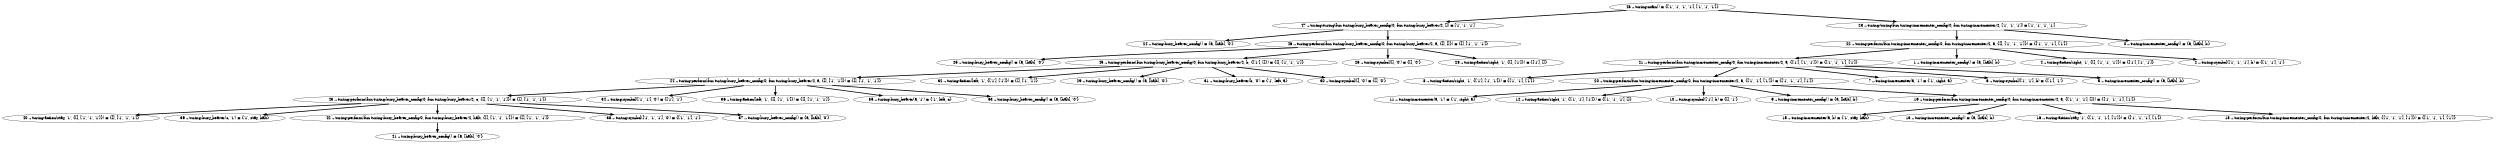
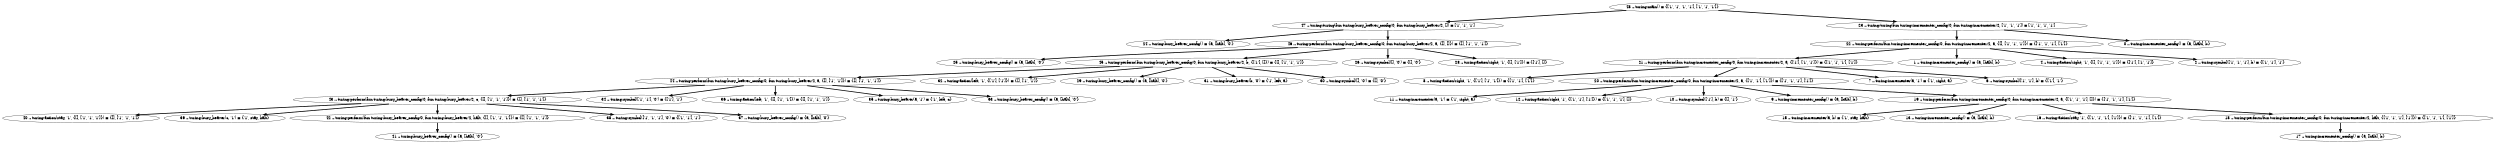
  digraph {
    node [shape=ellipse]
    edge [color=black penwidth=3]
    n1 [label="15 .- turing:incrementer(a, b) = {'1', stay, halt}"]
    n2 [label="25 .- turing:busy_beaver_config() = {a, [halt], '0'}"]
    n3 [label="13 .- turing:incrementer_config() = {a, [halt], b}"]
    n4 [label="8 .- turing:action(right, '1', {['1'], ['1', '1']}) = {['1', '1'], ['1']}"]
    n5 [label="45 .- turing:perform(fun turing:busy_beaver_config/0, fun turing:busy_beaver/2, b, {['1'], []}) = {[], ['1', '1', '1']}"]
    n6 [label="44 .- turing:perform(fun turing:busy_beaver_config/0, fun turing:busy_beaver/2, a, {[], ['1', '1']}) = {[], ['1', '1', '1']}"]
    n7 [label="32 .- turing:action(left, '1', {['1'], ['1']}) = {[], ['1', '1']}"]
    n8 [label="29 .- turing:busy_beaver_config() = {a, [halt], '0'}"]
    n9 [label="31 .- turing:busy_beaver(b, '0') = {'1', left, a}"]
    n10 [label="30 .- turing:symbol([], '0') = {[], '0'}"]
    n11 [label="43 .- turing:perform(fun turing:busy_beaver_config/0, fun turing:busy_beaver/2, c, {[], ['1', '1', '1']}) = {[], ['1', '1', '1']}"]
    n12 [label="34 .- turing:symbol(['1', '1'], '0') = {['1'], '1'}"]
    n13 [label="36 .- turing:action(left, '1', {[], ['1', '1']}) = {[], ['1', '1', '1']}"]
    n14 [label="35 .- turing:busy_beaver(a, '1') = {'1', left, c}"]
    n15 [label="33 .- turing:busy_beaver_config() = {a, [halt], '0'}"]
    n16 [label="21 .- turing:perform(fun turing:incrementer_config/0, fun turing:incrementer/2, a, {['1'], ['1', '1']}) = {['1', '1', '1'], ['1']}"]
    n17 [label="20 .- turing:perform(fun turing:incrementer_config/0, fun turing:incrementer/2, a, {['1', '1'], ['1']}) = {['1', '1', '1'], ['1']}"]
    n18 [label="7 .- turing:incrementer(a, '1') = {'1', right, a}"]
    n19 [label="6 .- turing:symbol(['1', '1'], b) = {['1'], '1'}"]
-   n20 [label="5 .- turing:incrementer_config() = {a, [halt], b}"]
    n21 [label="11 .- turing:incrementer(a, '1') = {'1', right, a}"]
    n22 [label="12 .- turing:action(right, '1', {['1', '1'], ['1']}) = {['1', '1', '1'], []}"]
    n23 [label="10 .- turing:symbol(['1'], b) = {[], '1'}"]
    n24 [label="9 .- turing:incrementer_config() = {a, [halt], b}"]
    n25 [label="19 .- turing:perform(fun turing:incrementer_config/0, fun turing:incrementer/2, a, {['1', '1', '1'], []}) = {['1', '1', '1'], ['1']}"]
    n26 [label="47 .- turing:turing(fun turing:busy_beaver_config/0, fun turing:busy_beaver/2, []) = ['1', '1', '1']"]
    n27 [label="24 .- turing:busy_beaver_config() = {a, [halt], '0'}"]
    n28 [label="46 .- turing:perform(fun turing:busy_beaver_config/0, fun turing:busy_beaver/2, a, {[], []}) = {[], ['1', '1', '1']}"]
    n29 [label="26 .- turing:symbol([], '0') = {[], '0'}"]
    n30 [label="28 .- turing:action(right, '1', {[], ['1']}) = {['1'], []}"]
    n31 [label="40 .- turing:action(stay, '1', {[], ['1', '1', '1']}) = {[], ['1', '1', '1']}"]
    n32 [label="16 .- turing:action(stay, '1', {['1', '1', '1'], ['1']}) = {['1', '1', '1'], ['1']}"]
    n33 [label="18 .- turing:perform(fun turing:incrementer_config/0, fun turing:incrementer/2, halt, {['1', '1', '1'], ['1']}) = {['1', '1', '1'], ['1']}"]
    n34 [label="39 .- turing:busy_beaver(c, '1') = {'1', stay, halt}"]
    n35 [label="42 .- turing:perform(fun turing:busy_beaver_config/0, fun turing:busy_beaver/2, halt, {[], ['1', '1', '1']}) = {[], ['1', '1', '1']}"]
    n36 [label="38 .- turing:symbol(['1', '1', '1'], '0') = {['1', '1'], '1'}"]
    n37 [label="37 .- turing:busy_beaver_config() = {a, [halt], '0'}"]
    n38 [label="1 .- turing:incrementer_config() = {a, [halt], b}"]
    n39 [label="41 .- turing:busy_beaver_config() = {a, [halt], '0'}"]
    n40 [label="23 .- turing:turing(fun turing:incrementer_config/0, fun turing:incrementer/2, ['1', '1', '1']) = ['1', '1', '1', '1']"]
    n41 [label="22 .- turing:perform(fun turing:incrementer_config/0, fun turing:incrementer/2, a, {[], ['1', '1', '1']}) = {['1', '1', '1'], ['1']}"]
    n42 [label="0 .- turing:incrementer_config() = {a, [halt], b}"]
    n43 [label="4 .- turing:action(right, '1', {[], ['1', '1', '1']}) = {['1'], ['1', '1']}"]
    n44 [label="2 .- turing:symbol(['1', '1', '1'], b) = {['1', '1'], '1'}"]
+   n45 [label="17 .- turing:incrementer_config() = {a, [halt], b}"]
    n46 [label="48 .- turing:main() = {['1', '1', '1', '1'], ['1', '1', '1']}"]
    n5 -> n6
    n5 -> n7
    n5 -> n8
    n5 -> n9
    n5 -> n10
    n6 -> n11
    n6 -> n12
    n6 -> n13
    n6 -> n14
    n6 -> n15
    n11 -> n31
    n11 -> n34
    n11 -> n35
    n11 -> n36
    n11 -> n37
    n16 -> n4
    n16 -> n17
    n16 -> n18
    n16 -> n19
-   n16 -> n20
    n17 -> n21
    n17 -> n22
    n17 -> n23
    n17 -> n24
    n17 -> n25
    n25 -> n1
    n25 -> n3
    n25 -> n32
    n25 -> n33
    n26 -> n27
    n26 -> n28
    n28 -> n2
    n28 -> n5
    n28 -> n29
    n28 -> n30
+   n33 -> n45
    n35 -> n39
    n40 -> n41
    n40 -> n42
    n41 -> n16
    n41 -> n38
    n41 -> n43
    n41 -> n44
    n46 -> n26
    n46 -> n40
  }
